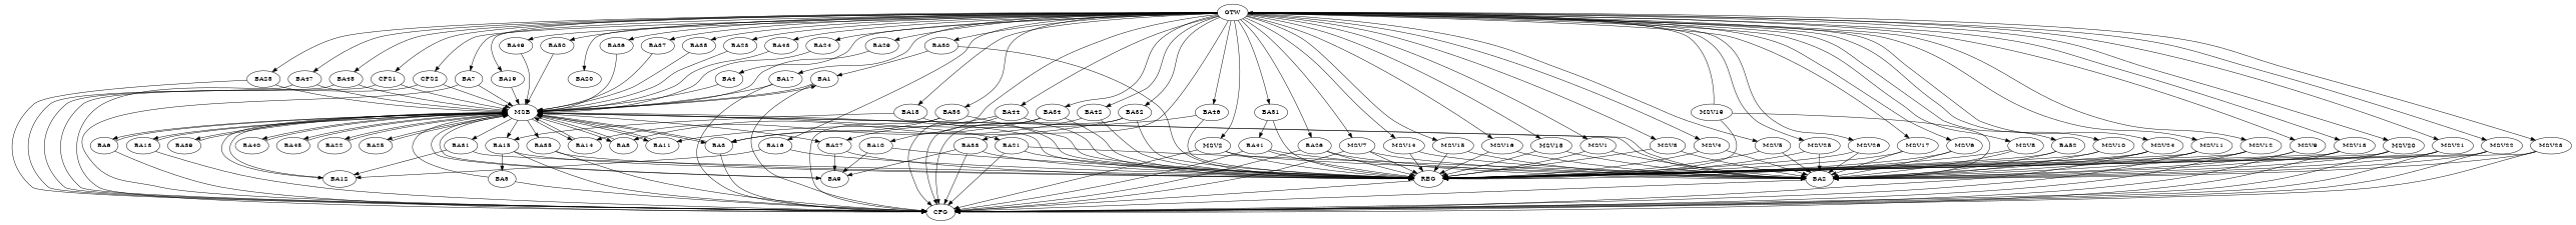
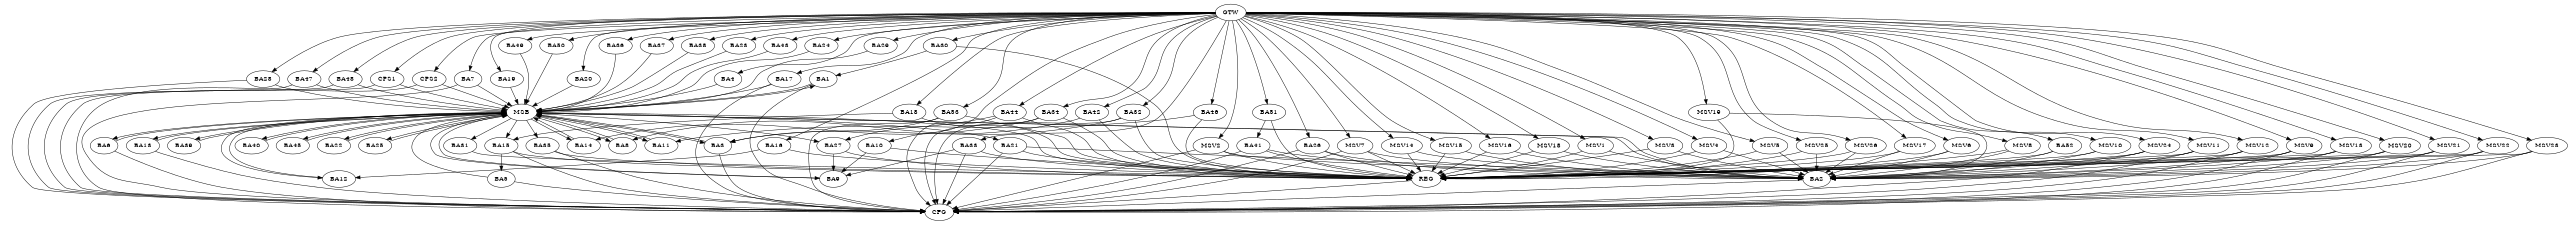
  strict digraph {
    n1 [label=BA1]
    n2 [label=MSB]
    n3 [label=CFG]
    n4 [label=BA2]
    n5 [label=BA3]
    n6 [label=BA6]
    n7 [label=BA8]
    n8 [label=BA9]
    n9 [label=REG]
    n10 [label=BA11]
    n11 [label=BA12]
    n12 [label=BA13]
    n13 [label=BA14]
    n14 [label=BA15]
    n15 [label=BA21]
    n16 [label=BA22]
    n17 [label=BA25]
    n18 [label=BA27]
    n19 [label=BA31]
    n20 [label=BA35]
    n21 [label=BA39]
    n22 [label=BA40]
    n23 [label=BA45]
    n24 [label=BA4]
    n25 [label=BA5]
    n26 [label=BA7]
    n27 [label=BA10]
    n28 [label=BA16]
    n29 [label=BA17]
    n30 [label=BA18]
    n31 [label=BA19]
    n32 [label=BA20]
    n33 [label=BA23]
    n34 [label=BA24]
    n35 [label=BA26]
    n36 [label=BA28]
    n37 [label=BA29]
    n38 [label=BA30]
    n39 [label=BA32]
    n40 [label=BA33]
    n41 [label=BA34]
    n42 [label=BA36]
    n43 [label=BA37]
    n44 [label=BA38]
    n45 [label=BA41]
    n46 [label=BA42]
    n47 [label=BA43]
    n48 [label=BA44]
    n49 [label=BA46]
    n50 [label=BA47]
    n51 [label=BA48]
    n52 [label=BA49]
    n53 [label=BA50]
    n54 [label=BA51]
    n55 [label=BA52]
    n56 [label=BA53]
    n57 [label=CPS1]
    n58 [label=CPS2]
    n59 [label=GTW]
    n60 [label=MSV1]
    n61 [label=MSV2]
    n62 [label=MSV3]
    n63 [label=MSV4]
    n64 [label=MSV5]
    n65 [label=MSV6]
    n66 [label=MSV7]
    n67 [label=MSV8]
    n68 [label=MSV9]
    n69 [label=MSV10]
    n70 [label=MSV11]
    n71 [label=MSV12]
    n72 [label=MSV13]
    n73 [label=MSV14]
    n74 [label=MSV15]
    n75 [label=MSV16]
    n76 [label=MSV17]
    n77 [label=MSV18]
    n78 [label=MSV19]
    n79 [label=MSV20]
    n80 [label=MSV21]
    n81 [label=MSV22]
    n82 [label=MSV23]
    n83 [label=MSV24]
    n84 [label=MSV25]
    n85 [label=MSV26]
    n1 -> n2
    n1 -> n3
    n2 -> n1
    n2 -> n4
    n2 -> n5
    n2 -> n6
    n2 -> n7
    n2 -> n8
    n2 -> n9
    n2 -> n10
    n2 -> n11
    n2 -> n12
    n2 -> n13
    n2 -> n14
    n2 -> n15
    n2 -> n16
    n2 -> n17
    n2 -> n18
    n2 -> n19
    n2 -> n20
    n2 -> n21
    n2 -> n22
    n2 -> n23
    n4 -> n2
    n4 -> n3
    n5 -> n2
    n5 -> n3
    n6 -> n2
    n6 -> n3
    n7 -> n2
    n8 -> n2
    n9 -> n3
    n10 -> n2
    n11 -> n2
    n12 -> n2
    n12 -> n3
    n13 -> n2
    n14 -> n3
    n14 -> n9
    n14 -> n25
    n15 -> n3
    n15 -> n4
    n15 -> n9
    n16 -> n2
    n17 -> n2
    n18 -> n8
    n18 -> n9
    n19 -> n9
-   n19 -> n11
    n20 -> n3
    n20 -> n9
    n21 -> n2
    n22 -> n2
    n23 -> n2
    n24 -> n2
    n25 -> n2
    n25 -> n3
    n26 -> n2
    n26 -> n3
    n27 -> n8
    n27 -> n9
    n28 -> n9
    n28 -> n11
    n29 -> n2
    n29 -> n3
    n30 -> n9
    n30 -> n14
    n31 -> n2
+   n32 -> n2
    n33 -> n2
    n34 -> n2
    n35 -> n3
    n35 -> n4
    n35 -> n9
    n36 -> n2
    n36 -> n3
    n37 -> n2
    n38 -> n1
    n38 -> n9
    n39 -> n3
    n39 -> n7
    n39 -> n9
    n40 -> n3
    n40 -> n8
    n40 -> n9
    n41 -> n3
    n41 -> n9
    n41 -> n13
    n42 -> n2
    n43 -> n2
    n44 -> n2
    n45 -> n3
    n45 -> n4
    n45 -> n9
    n46 -> n5
    n46 -> n9
    n47 -> n2
    n48 -> n3
    n48 -> n9
    n48 -> n18
    n49 -> n9
    n49 -> n10
    n50 -> n2
    n50 -> n3
    n51 -> n2
    n51 -> n3
    n52 -> n2
    n53 -> n2
    n54 -> n9
    n54 -> n45
    n55 -> n4
    n55 -> n9
    n56 -> n3
    n56 -> n5
    n56 -> n9
    n57 -> n2
    n57 -> n3
    n58 -> n2
    n58 -> n3
    n59 -> n24
    n59 -> n26
    n59 -> n27
    n59 -> n28
    n59 -> n29
    n59 -> n30
    n59 -> n31
    n59 -> n32
    n59 -> n33
    n59 -> n34
    n59 -> n35
    n59 -> n36
    n59 -> n37
    n59 -> n38
    n59 -> n39
    n59 -> n40
    n59 -> n41
    n59 -> n42
    n59 -> n43
    n59 -> n44
    n59 -> n46
    n59 -> n47
    n59 -> n48
    n59 -> n49
    n59 -> n50
    n59 -> n51
    n59 -> n52
    n59 -> n53
    n59 -> n54
    n59 -> n55
    n59 -> n56
    n59 -> n57
    n59 -> n58
    n59 -> n60
    n59 -> n61
    n59 -> n62
    n59 -> n63
    n59 -> n64
    n59 -> n65
    n59 -> n66
    n59 -> n67
    n59 -> n68
    n59 -> n69
    n59 -> n70
    n59 -> n71
    n59 -> n72
    n59 -> n73
    n59 -> n74
    n59 -> n75
    n59 -> n76
    n59 -> n77
-   n78 -> n59
+   n59 -> n78
    n59 -> n79
    n59 -> n80
    n59 -> n81
    n59 -> n82
    n59 -> n83
    n59 -> n84
    n59 -> n85
    n60 -> n4
    n60 -> n9
    n61 -> n3
    n61 -> n4
    n61 -> n9
    n62 -> n4
    n62 -> n9
    n63 -> n4
    n63 -> n9
    n64 -> n4
    n64 -> n9
    n65 -> n4
    n65 -> n9
    n66 -> n3
    n66 -> n4
    n66 -> n9
    n67 -> n4
    n67 -> n9
    n68 -> n3
    n68 -> n4
+   n68 -> n9
    n69 -> n4
    n69 -> n9
    n70 -> n3
    n70 -> n4
    n70 -> n9
    n71 -> n3
    n71 -> n4
    n71 -> n9
    n72 -> n3
    n72 -> n4
    n72 -> n9
    n73 -> n4
    n73 -> n9
    n74 -> n4
    n74 -> n9
    n75 -> n4
    n75 -> n9
    n76 -> n4
    n76 -> n9
    n77 -> n4
    n77 -> n9
    n78 -> n4
    n78 -> n9
    n79 -> n3
    n79 -> n4
    n79 -> n9
    n80 -> n3
    n80 -> n4
    n80 -> n9
    n81 -> n3
    n81 -> n4
    n81 -> n9
    n82 -> n3
    n82 -> n4
    n82 -> n9
    n83 -> n3
    n83 -> n4
    n83 -> n9
    n84 -> n4
    n84 -> n9
    n85 -> n4
    n85 -> n9
  }
